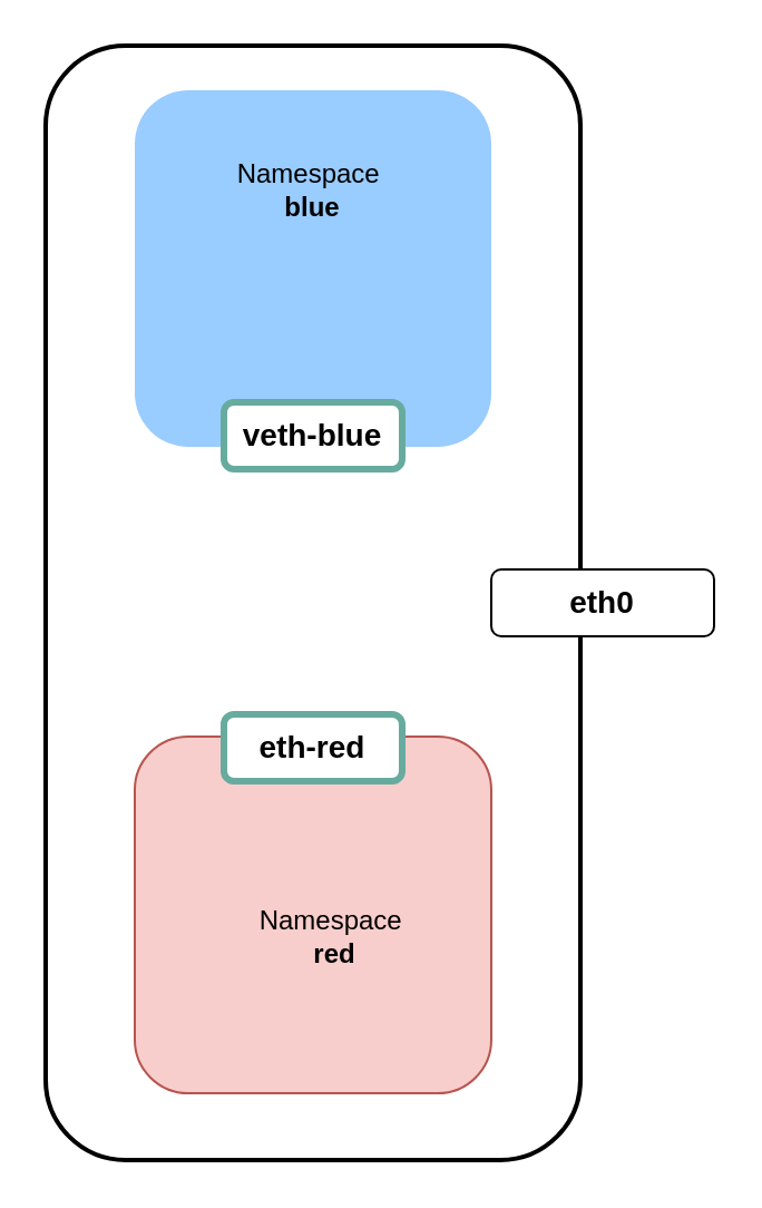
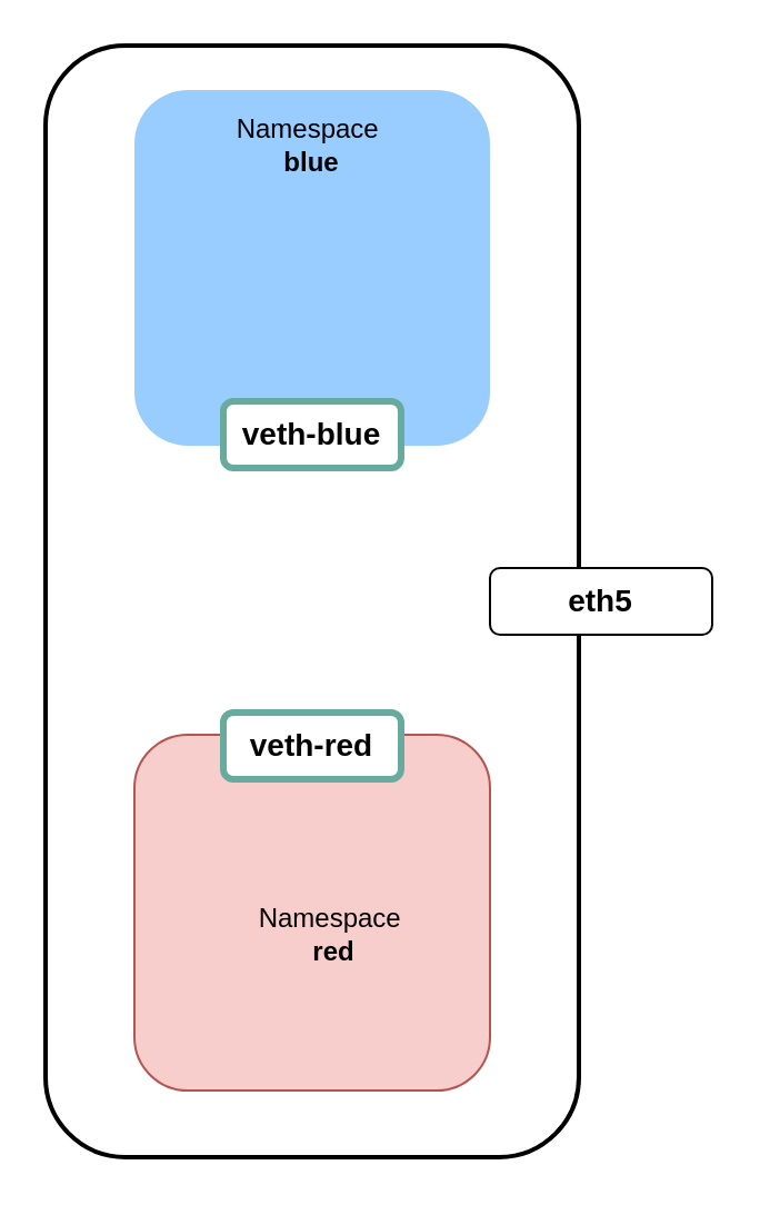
  <mxCell id="0" />
  <mxCell id="1" parent="0" />
  <mxCell id="2" value="" style="rounded=1;whiteSpace=wrap;html=1;fillColor=none;strokeWidth=2;" vertex="1" parent="1"><mxGeometry x="20" y="20" width="240" height="500" as="geometry" /></mxCell>
- <mxCell id="3" value="&lt;b&gt;&lt;font style=&quot;font-size: 14px;&quot;&gt;eth0&lt;/font&gt;&lt;/b&gt;" style="rounded=1;whiteSpace=wrap;html=1;" vertex="1" parent="1"><mxGeometry x="220" y="255" width="100" height="30" as="geometry" /></mxCell>
+ <mxCell id="3" value="&lt;b&gt;&lt;font style=&quot;font-size: 14px;&quot;&gt;eth5&lt;/font&gt;&lt;/b&gt;" style="rounded=1;whiteSpace=wrap;html=1;" vertex="1" parent="1"><mxGeometry x="220" y="255" width="100" height="30" as="geometry" /></mxCell>
  <mxCell id="4" value="" style="rounded=1;whiteSpace=wrap;html=1;fillColor=#99CCFF;strokeColor=none;" vertex="1" parent="1"><mxGeometry x="60" y="40" width="160" height="160" as="geometry" /></mxCell>
  <mxCell id="5" value="" style="rounded=1;whiteSpace=wrap;html=1;fillColor=#f8cecc;strokeColor=#b85450;" vertex="1" parent="1"><mxGeometry x="60" y="330" width="160" height="160" as="geometry" /></mxCell>
- <mxCell id="6" value="&lt;b&gt;&lt;font style=&quot;font-size: 14px;&quot;&gt;eth-red&lt;/font&gt;&lt;/b&gt;" style="rounded=1;whiteSpace=wrap;html=1;strokeColor=#67AB9F;strokeWidth=3;" vertex="1" parent="1"><mxGeometry x="100" y="320" width="80" height="30" as="geometry" /></mxCell>
+ <mxCell id="6" value="&lt;b&gt;&lt;font style=&quot;font-size: 14px;&quot;&gt;veth-red&lt;/font&gt;&lt;/b&gt;" style="rounded=1;whiteSpace=wrap;html=1;strokeColor=#67AB9F;strokeWidth=3;" vertex="1" parent="1"><mxGeometry x="100" y="320" width="80" height="30" as="geometry" /></mxCell>
  <mxCell id="7" value="&lt;b&gt;&lt;font style=&quot;font-size: 14px;&quot;&gt;veth-blue&lt;/font&gt;&lt;/b&gt;" style="rounded=1;whiteSpace=wrap;html=1;strokeColor=#67AB9F;strokeWidth=3;" vertex="1" parent="1"><mxGeometry x="100" y="180" width="80" height="30" as="geometry" /></mxCell>
- <mxCell id="8" value="Namespace&amp;nbsp;&lt;br&gt;&lt;b&gt;blue&lt;/b&gt;" style="text;html=1;strokeColor=none;fillColor=none;align=center;verticalAlign=middle;whiteSpace=wrap;rounded=0;" vertex="1" parent="1"><mxGeometry x="110" y="70" width="60" height="30" as="geometry" /></mxCell>
+ <mxCell id="8" value="Namespace&amp;nbsp;&lt;br&gt;&lt;b&gt;blue&lt;/b&gt;" style="text;html=1;strokeColor=none;fillColor=none;align=center;verticalAlign=middle;whiteSpace=wrap;rounded=0;" vertex="1" parent="1"><mxGeometry x="110" y="50" width="60" height="30" as="geometry" /></mxCell>
  <mxCell id="9" value="Namespace&amp;nbsp;&lt;br&gt;&lt;b&gt;red&lt;/b&gt;" style="text;html=1;strokeColor=none;fillColor=none;align=center;verticalAlign=middle;whiteSpace=wrap;rounded=0;" vertex="1" parent="1"><mxGeometry x="120" y="405" width="60" height="30" as="geometry" /></mxCell>
